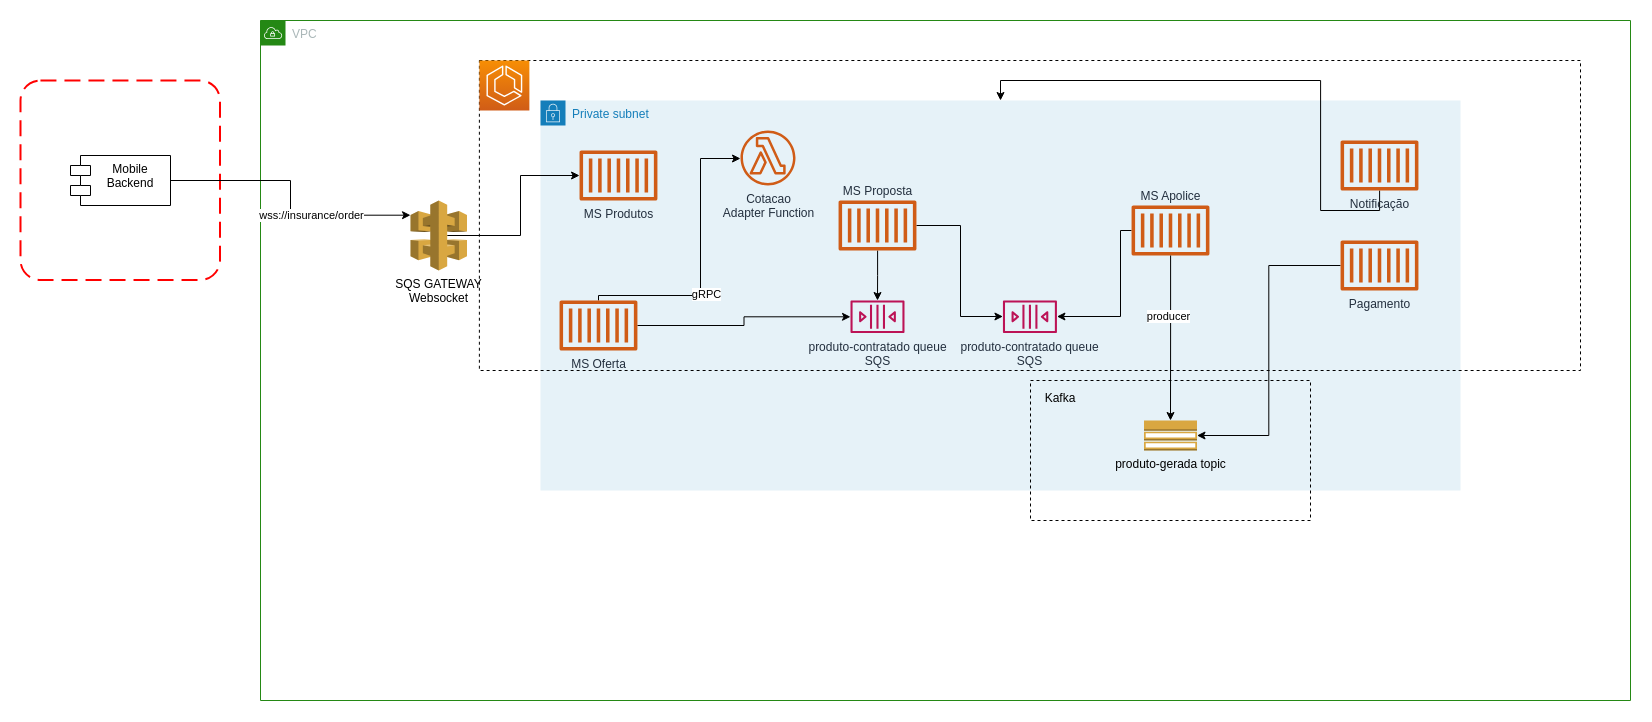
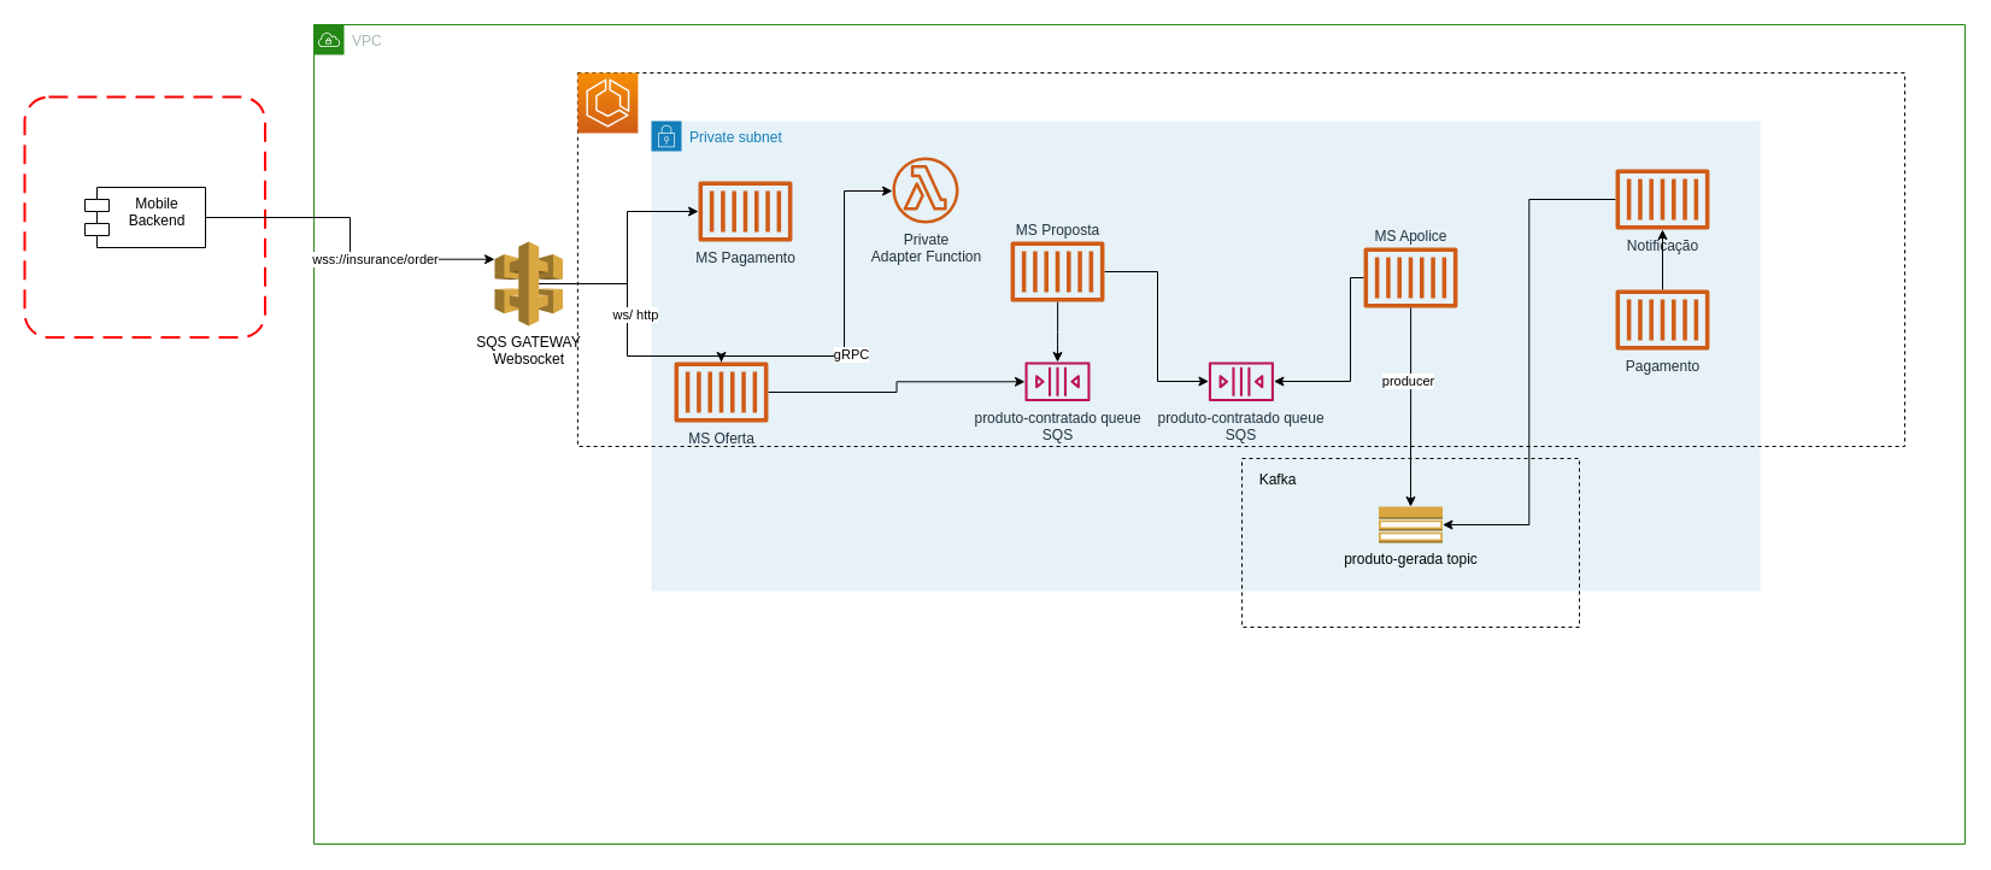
  <mxCell id="0" />
  <mxCell id="1" parent="0" />
  <mxCell id="2" value="Private subnet" style="points=[[0,0],[0.25,0],[0.5,0],[0.75,0],[1,0],[1,0.25],[1,0.5],[1,0.75],[1,1],[0.75,1],[0.5,1],[0.25,1],[0,1],[0,0.75],[0,0.5],[0,0.25]];outlineConnect=0;gradientColor=none;html=1;whiteSpace=wrap;fontSize=12;fontStyle=0;shape=mxgraph.aws4.group;grIcon=mxgraph.aws4.group_security_group;grStroke=0;strokeColor=#147EBA;fillColor=#E6F2F8;verticalAlign=top;align=left;spacingLeft=30;fontColor=#147EBA;dashed=0;" parent="1" vertex="1"><mxGeometry x="540" y="100" width="920" height="390" as="geometry" /></mxCell>
  <mxCell id="3" value="VPC" style="points=[[0,0],[0.25,0],[0.5,0],[0.75,0],[1,0],[1,0.25],[1,0.5],[1,0.75],[1,1],[0.75,1],[0.5,1],[0.25,1],[0,1],[0,0.75],[0,0.5],[0,0.25]];outlineConnect=0;gradientColor=none;html=1;whiteSpace=wrap;fontSize=12;fontStyle=0;shape=mxgraph.aws4.group;grIcon=mxgraph.aws4.group_vpc;strokeColor=#248814;fillColor=none;verticalAlign=top;align=left;spacingLeft=30;fontColor=#AAB7B8;dashed=0;" parent="1" vertex="1"><mxGeometry x="260" y="20" width="1370" height="680" as="geometry" /></mxCell>
  <mxCell id="4" value="" style="group" parent="1" vertex="1" connectable="0"><mxGeometry x="490" y="60" width="1090" height="328" as="geometry" /></mxCell>
  <mxCell id="5" value="" style="whiteSpace=wrap;html=1;fillColor=none;dashed=1;" parent="4" vertex="1"><mxGeometry x="-11.122" width="1101.122" height="310" as="geometry" /></mxCell>
  <mxCell id="6" value="" style="outlineConnect=0;fontColor=#232F3E;gradientColor=#F78E04;gradientDirection=north;fillColor=#D05C17;strokeColor=#ffffff;dashed=0;verticalLabelPosition=bottom;verticalAlign=top;align=center;html=1;fontSize=12;fontStyle=0;aspect=fixed;shape=mxgraph.aws4.resourceIcon;resIcon=mxgraph.aws4.ecs;" parent="4" vertex="1"><mxGeometry x="-11.122" width="50" height="50" as="geometry" /></mxCell>
- <mxCell id="7" value="MS Produtos" style="outlineConnect=0;fontColor=#232F3E;gradientColor=none;fillColor=#D05C17;strokeColor=none;dashed=0;verticalLabelPosition=bottom;verticalAlign=top;align=center;html=1;fontSize=12;fontStyle=0;aspect=fixed;pointerEvents=1;shape=mxgraph.aws4.container_1;" parent="4" vertex="1"><mxGeometry x="88.98" y="90" width="78" height="50" as="geometry" /></mxCell>
+ <mxCell id="7" value="MS Pagamento" style="outlineConnect=0;fontColor=#232F3E;gradientColor=none;fillColor=#D05C17;strokeColor=none;dashed=0;verticalLabelPosition=bottom;verticalAlign=top;align=center;html=1;fontSize=12;fontStyle=0;aspect=fixed;pointerEvents=1;shape=mxgraph.aws4.container_1;" parent="4" vertex="1"><mxGeometry x="88.98" y="90" width="78" height="50" as="geometry" /></mxCell>
  <mxCell id="8" style="edgeStyle=orthogonalEdgeStyle;rounded=0;orthogonalLoop=1;jettySize=auto;html=1;" parent="4" source="11" target="19" edge="1"><mxGeometry relative="1" as="geometry"><mxPoint x="240" y="165" as="targetPoint" /><Array as="points"><mxPoint x="210" y="235" /><mxPoint x="210" y="98" /></Array></mxGeometry></mxCell>
  <mxCell id="9" value="gRPC" style="edgeLabel;html=1;align=center;verticalAlign=middle;resizable=0;points=[];" parent="8" vertex="1" connectable="0"><mxGeometry x="-0.231" y="-5" relative="1" as="geometry"><mxPoint as="offset" /></mxGeometry></mxCell>
  <mxCell id="10" style="edgeStyle=orthogonalEdgeStyle;rounded=0;orthogonalLoop=1;jettySize=auto;html=1;" parent="4" source="11" target="15" edge="1"><mxGeometry relative="1" as="geometry" /></mxCell>
  <mxCell id="11" value="MS Oferta" style="outlineConnect=0;fontColor=#232F3E;gradientColor=none;fillColor=#D05C17;strokeColor=none;dashed=0;verticalLabelPosition=bottom;verticalAlign=top;align=center;html=1;fontSize=12;fontStyle=0;aspect=fixed;pointerEvents=1;shape=mxgraph.aws4.container_1;" parent="4" vertex="1"><mxGeometry x="68.98" y="240" width="78" height="50" as="geometry" /></mxCell>
  <mxCell id="12" style="edgeStyle=orthogonalEdgeStyle;rounded=0;orthogonalLoop=1;jettySize=auto;html=1;" parent="4" source="14" target="15" edge="1"><mxGeometry relative="1" as="geometry" /></mxCell>
  <mxCell id="13" style="edgeStyle=orthogonalEdgeStyle;rounded=0;orthogonalLoop=1;jettySize=auto;html=1;" parent="4" source="14" target="18" edge="1"><mxGeometry relative="1" as="geometry"><Array as="points"><mxPoint x="470" y="165" /><mxPoint x="470" y="256" /></Array></mxGeometry></mxCell>
  <mxCell id="14" value="MS Proposta" style="outlineConnect=0;fontColor=#232F3E;gradientColor=none;fillColor=#D05C17;strokeColor=none;dashed=0;verticalLabelPosition=top;verticalAlign=bottom;align=center;html=1;fontSize=12;fontStyle=0;aspect=fixed;pointerEvents=1;shape=mxgraph.aws4.container_1;labelPosition=center;" parent="4" vertex="1"><mxGeometry x="348" y="140" width="78" height="50" as="geometry" /></mxCell>
  <mxCell id="15" value="produto-contratado queue&lt;br&gt;SQS" style="outlineConnect=0;fontColor=#232F3E;gradientColor=none;fillColor=#BC1356;strokeColor=none;dashed=0;verticalLabelPosition=bottom;verticalAlign=top;align=center;html=1;fontSize=12;fontStyle=0;aspect=fixed;pointerEvents=1;shape=mxgraph.aws4.queue;" parent="4" vertex="1"><mxGeometry x="360" y="240" width="54" height="32.54" as="geometry" /></mxCell>
  <mxCell id="16" style="edgeStyle=orthogonalEdgeStyle;rounded=0;orthogonalLoop=1;jettySize=auto;html=1;" edge="1" parent="4" source="17" target="18"><mxGeometry relative="1" as="geometry"><Array as="points"><mxPoint x="630" y="170" /><mxPoint x="630" y="256" /></Array></mxGeometry></mxCell>
  <mxCell id="17" value="MS Apolice" style="outlineConnect=0;fontColor=#232F3E;gradientColor=none;fillColor=#D05C17;strokeColor=none;dashed=0;verticalLabelPosition=top;verticalAlign=bottom;align=center;html=1;fontSize=12;fontStyle=0;aspect=fixed;pointerEvents=1;shape=mxgraph.aws4.container_1;labelPosition=center;" parent="4" vertex="1"><mxGeometry x="641" y="145" width="78" height="50" as="geometry" /></mxCell>
  <mxCell id="18" value="produto-contratado queue&lt;br&gt;SQS" style="outlineConnect=0;fontColor=#232F3E;gradientColor=none;fillColor=#BC1356;strokeColor=none;dashed=0;verticalLabelPosition=bottom;verticalAlign=top;align=center;html=1;fontSize=12;fontStyle=0;aspect=fixed;pointerEvents=1;shape=mxgraph.aws4.queue;" parent="4" vertex="1"><mxGeometry x="512.44" y="240" width="54" height="32.54" as="geometry" /></mxCell>
- <mxCell id="19" value="Cotacao &lt;br&gt;Adapter Function" style="outlineConnect=0;fontColor=#232F3E;gradientColor=none;fillColor=#D05C17;strokeColor=none;dashed=0;verticalLabelPosition=bottom;verticalAlign=top;align=center;html=1;fontSize=12;fontStyle=0;aspect=fixed;pointerEvents=1;shape=mxgraph.aws4.lambda_function;" parent="4" vertex="1"><mxGeometry x="250" y="70" width="55" height="55" as="geometry" /></mxCell>
+ <mxCell id="19" value="Private &lt;br&gt;Adapter Function" style="outlineConnect=0;fontColor=#232F3E;gradientColor=none;fillColor=#D05C17;strokeColor=none;dashed=0;verticalLabelPosition=bottom;verticalAlign=top;align=center;html=1;fontSize=12;fontStyle=0;aspect=fixed;pointerEvents=1;shape=mxgraph.aws4.lambda_function;" parent="4" vertex="1"><mxGeometry x="250" y="70" width="55" height="55" as="geometry" /></mxCell>
  <mxCell id="20" value="" style="rounded=1;arcSize=10;dashed=1;strokeColor=#ff0000;fillColor=none;gradientColor=none;dashPattern=8 4;strokeWidth=2;" parent="1" vertex="1"><mxGeometry x="20" y="80" width="199.5" height="199.5" as="geometry" /></mxCell>
  <mxCell id="21" value="" style="whiteSpace=wrap;html=1;fillColor=none;dashed=1;" parent="1" vertex="1"><mxGeometry x="1030" y="380" width="280" height="140" as="geometry" /></mxCell>
  <mxCell id="22" value="produto-gerada topic" style="outlineConnect=0;dashed=0;verticalLabelPosition=bottom;verticalAlign=top;align=center;html=1;shape=mxgraph.aws3.topic_2;fillColor=#D9A741;gradientColor=none;" parent="1" vertex="1"><mxGeometry x="1143.5" y="420" width="53" height="30" as="geometry" /></mxCell>
- <mxCell id="23" style="edgeStyle=orthogonalEdgeStyle;rounded=0;orthogonalLoop=1;jettySize=auto;html=1;" edge="1" parent="1" source="24" target="2"><mxGeometry relative="1" as="geometry" /></mxCell>
+ <mxCell id="23" style="edgeStyle=orthogonalEdgeStyle;rounded=0;orthogonalLoop=1;jettySize=auto;html=1;entryX=1;entryY=0.5;entryDx=0;entryDy=0;entryPerimeter=0;" edge="1" parent="1" source="24" target="22"><mxGeometry relative="1" as="geometry" /></mxCell>
  <mxCell id="24" value="Notificação" style="outlineConnect=0;fontColor=#232F3E;gradientColor=none;fillColor=#D05C17;strokeColor=none;dashed=0;verticalLabelPosition=bottom;verticalAlign=top;align=center;html=1;fontSize=12;fontStyle=0;aspect=fixed;pointerEvents=1;shape=mxgraph.aws4.container_1;" parent="1" vertex="1"><mxGeometry x="1340" y="140" width="78" height="50" as="geometry" /></mxCell>
- <mxCell id="25" style="edgeStyle=orthogonalEdgeStyle;rounded=0;orthogonalLoop=1;jettySize=auto;html=1;entryX=1;entryY=0.5;entryDx=0;entryDy=0;entryPerimeter=0;" edge="1" parent="1" source="26" target="22"><mxGeometry relative="1" as="geometry" /></mxCell>
+ <mxCell id="25" style="edgeStyle=orthogonalEdgeStyle;rounded=0;orthogonalLoop=1;jettySize=auto;html=1;" edge="1" parent="1" source="26" target="24"><mxGeometry relative="1" as="geometry" /></mxCell>
  <mxCell id="26" value="Pagamento" style="outlineConnect=0;fontColor=#232F3E;gradientColor=none;fillColor=#D05C17;strokeColor=none;dashed=0;verticalLabelPosition=bottom;verticalAlign=top;align=center;html=1;fontSize=12;fontStyle=0;aspect=fixed;pointerEvents=1;shape=mxgraph.aws4.container_1;" parent="1" vertex="1"><mxGeometry x="1340" y="240" width="78" height="50" as="geometry" /></mxCell>
  <mxCell id="27" style="edgeStyle=orthogonalEdgeStyle;rounded=0;orthogonalLoop=1;jettySize=auto;html=1;exitX=0.65;exitY=0.5;exitDx=0;exitDy=0;exitPerimeter=0;" parent="1" source="30" target="7" edge="1"><mxGeometry relative="1" as="geometry"><Array as="points"><mxPoint x="520" y="235" /><mxPoint x="520" y="175" /></Array></mxGeometry></mxCell>
+ <mxCell id="28" style="edgeStyle=orthogonalEdgeStyle;rounded=0;orthogonalLoop=1;jettySize=auto;html=1;exitX=0.65;exitY=0.5;exitDx=0;exitDy=0;exitPerimeter=0;" parent="1" source="30" target="11" edge="1"><mxGeometry relative="1" as="geometry"><Array as="points"><mxPoint x="520" y="235" /><mxPoint x="520" y="295" /></Array></mxGeometry></mxCell>
+ <mxCell id="29" value="ws/ http" style="edgeLabel;html=1;align=center;verticalAlign=middle;resizable=0;points=[];" vertex="1" connectable="0" parent="28"><mxGeometry x="-0.467" y="-2" relative="1" as="geometry"><mxPoint x="22" y="23" as="offset" /></mxGeometry></mxCell>
  <mxCell id="30" value="SQS GATEWAY&lt;br&gt;Websocket" style="outlineConnect=0;dashed=0;verticalLabelPosition=bottom;verticalAlign=top;align=center;html=1;shape=mxgraph.aws3.api_gateway;fillColor=#D9A741;gradientColor=none;" parent="1" vertex="1"><mxGeometry x="410" y="200" width="56.5" height="70" as="geometry" /></mxCell>
  <mxCell id="31" style="edgeStyle=orthogonalEdgeStyle;rounded=0;sketch=0;jumpStyle=sharp;orthogonalLoop=1;jettySize=auto;html=1;exitX=1;exitY=0.5;exitDx=0;exitDy=0;entryX=0;entryY=0.21;entryDx=0;entryDy=0;entryPerimeter=0;shadow=0;" parent="1" source="33" target="30" edge="1"><mxGeometry relative="1" as="geometry" /></mxCell>
  <mxCell id="32" value="wss://insurance/order" style="edgeLabel;html=1;align=center;verticalAlign=middle;resizable=0;points=[];" parent="31" vertex="1" connectable="0"><mxGeometry x="0.272" relative="1" as="geometry"><mxPoint as="offset" /></mxGeometry></mxCell>
  <mxCell id="33" value="Mobile&#10;Backend" style="shape=module;align=left;spacingLeft=20;align=center;verticalAlign=top;" parent="1" vertex="1"><mxGeometry x="70" y="155" width="100" height="50" as="geometry" /></mxCell>
  <mxCell id="34" value="Kafka" style="text;html=1;strokeColor=none;fillColor=none;align=center;verticalAlign=middle;whiteSpace=wrap;rounded=0;" vertex="1" parent="1"><mxGeometry x="1040" y="388" width="40" height="20" as="geometry" /></mxCell>
  <mxCell id="35" style="edgeStyle=orthogonalEdgeStyle;rounded=0;orthogonalLoop=1;jettySize=auto;html=1;" edge="1" parent="1" source="17" target="22"><mxGeometry relative="1" as="geometry" /></mxCell>
  <mxCell id="36" value="producer" style="edgeLabel;html=1;align=center;verticalAlign=middle;resizable=0;points=[];" vertex="1" connectable="0" parent="35"><mxGeometry x="-0.272" y="-3" relative="1" as="geometry"><mxPoint as="offset" /></mxGeometry></mxCell>
